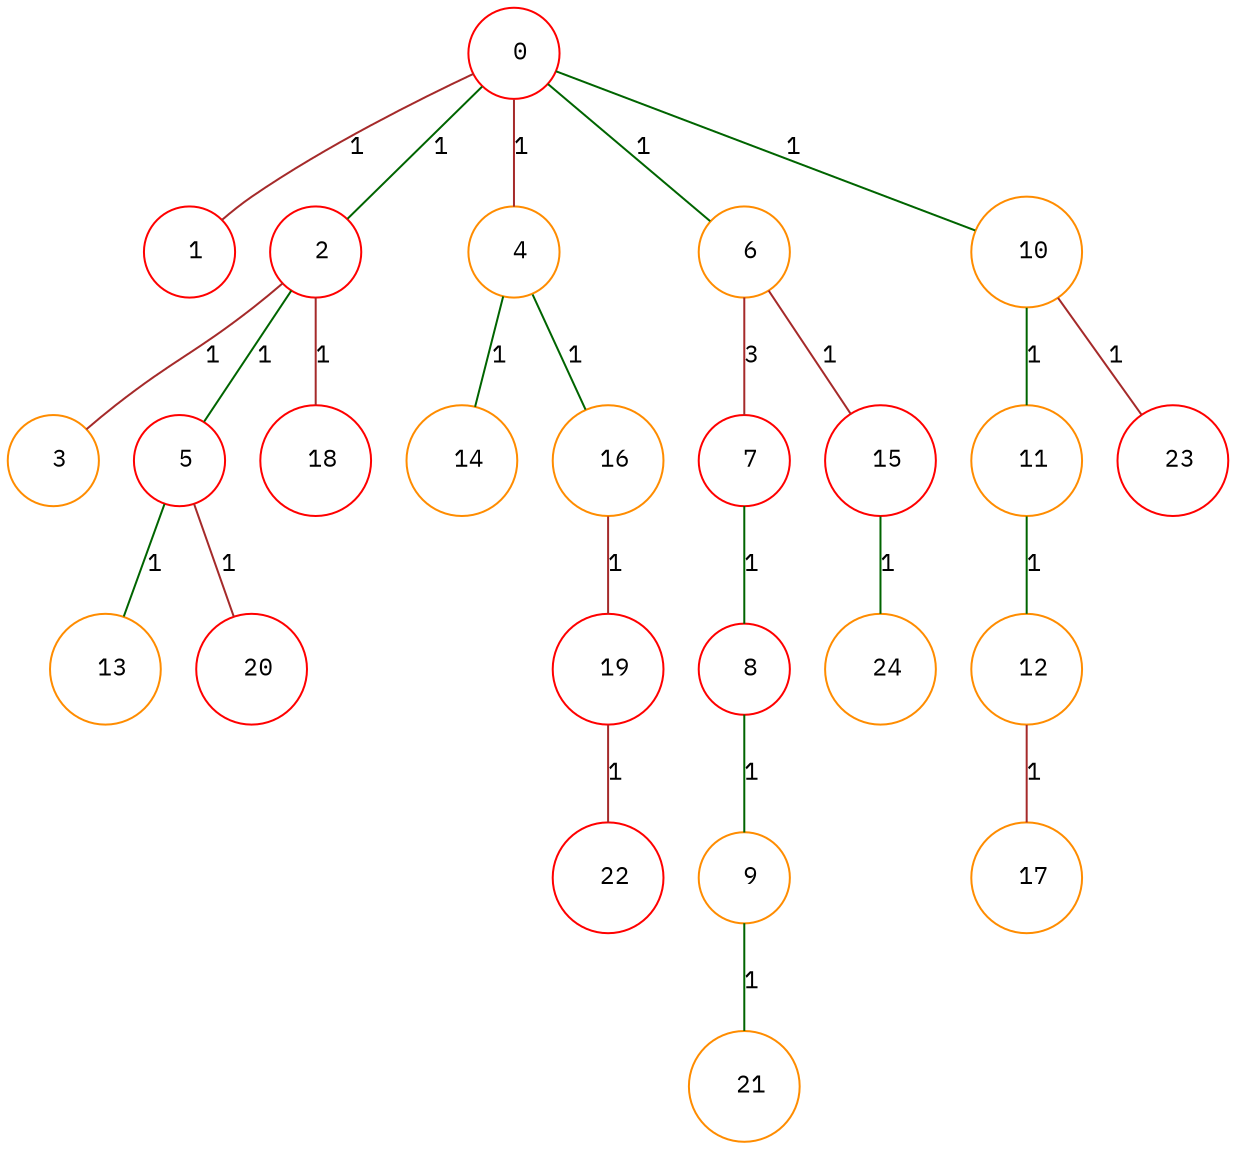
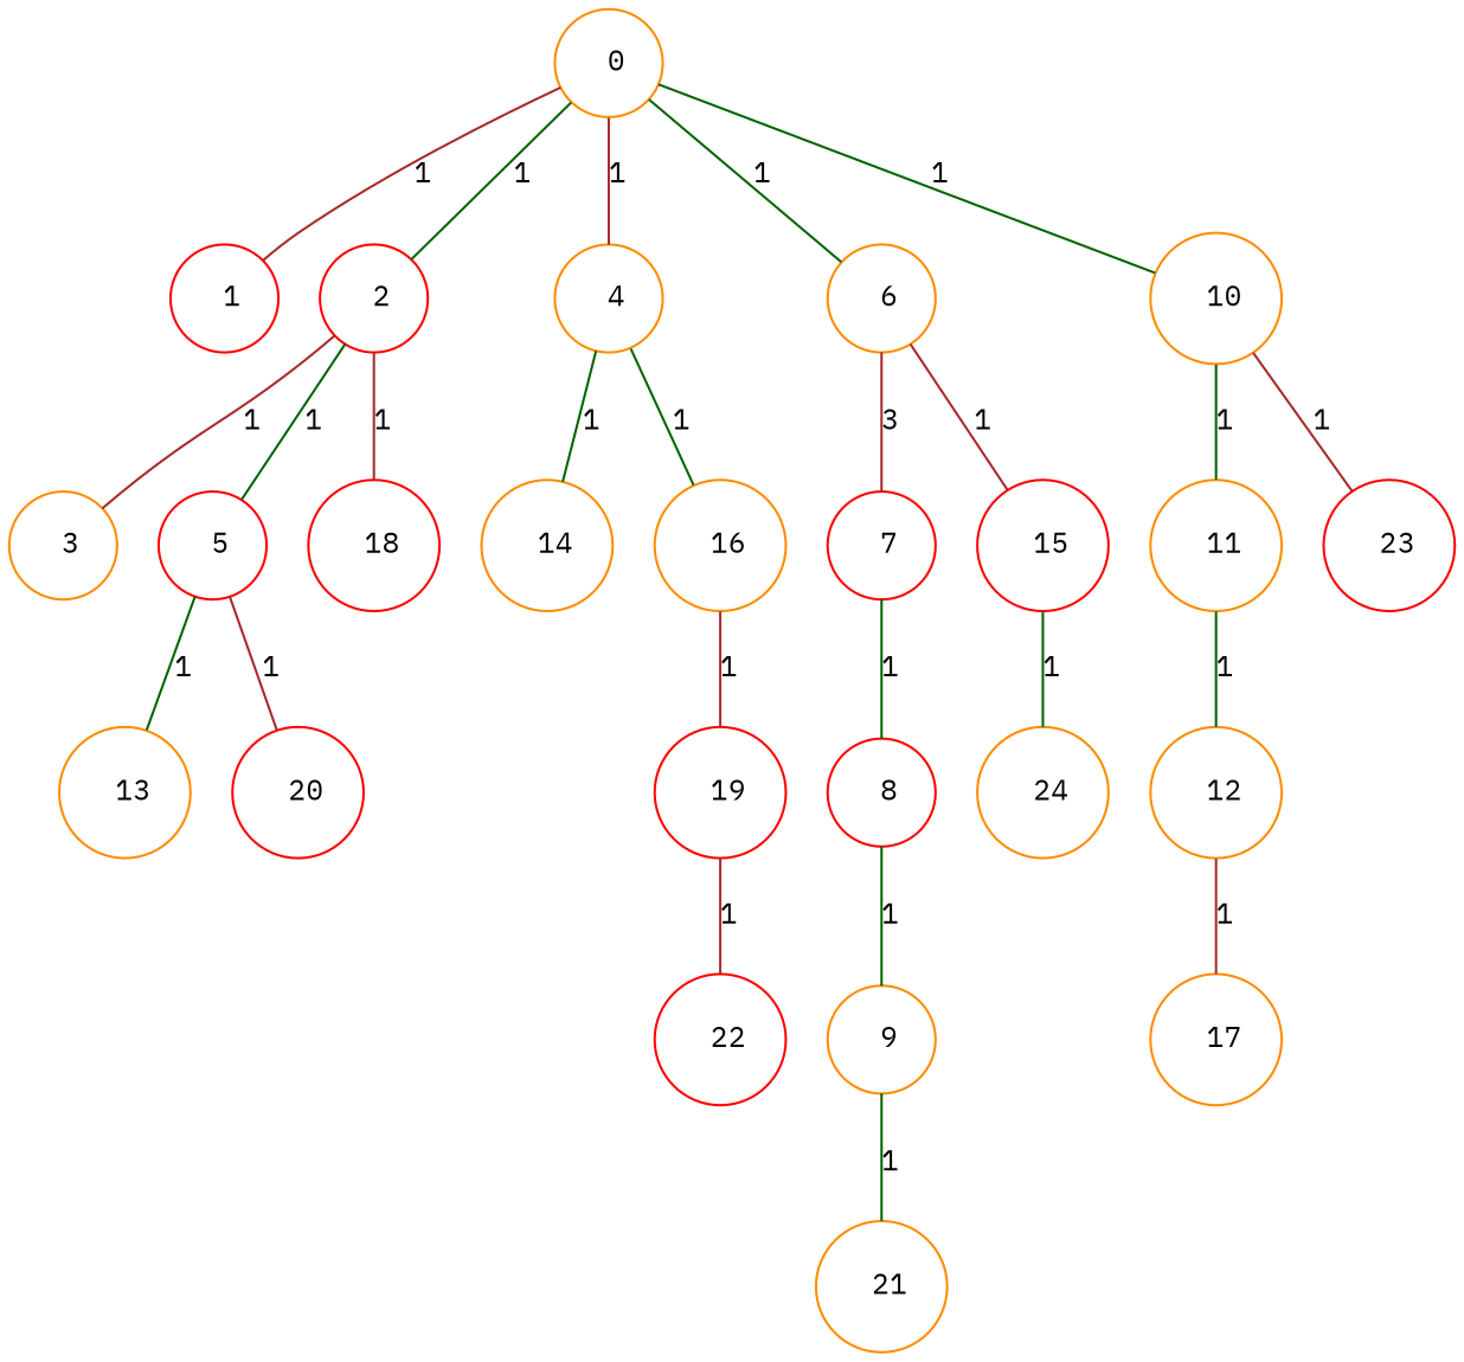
  graph {
    fixedsize="true;"
    fontname="IBM Plex Mono"
    node [color=darkorange fontname="IBM Plex Mono" fontsize=12 hight=.12 shape=circle]
    edge [color=darkgreen fontname="IBM Plex Mono" fontsize=12]
-   n1 [color=red label=" 0" width=.12]
+   n1 [label=" 0" width=.12]
    n2 [color=red label=" 1" width=.12]
    n3 [color=red label=" 2" width=.12]
    n4 [label=" 4" width=.12]
    n5 [label=" 6" width=.12]
    n6 [label=" 10" width=.12]
    n7 [label=" 3" width=.12]
    n8 [color=red label=" 5" width=.12]
    n9 [color=red label=" 18" width=.12]
    n10 [label=" 14" width=.12]
    n11 [label=" 16" width=.12]
    n12 [color=red label=" 7" width=.12]
    n13 [color=red label=" 15" width=.12]
    n14 [label=" 11" width=.12]
    n15 [color=red label=" 23" width=.12]
    n16 [label=" 13" width=.12]
    n17 [color=red label=" 20" width=.12]
    n18 [color=red label=" 19" width=.12]
    n19 [color=red label=" 8" width=.12]
    n20 [label=" 24" width=.12]
    n21 [label=" 9" width=.12]
    n22 [label=" 21" width=.12]
    n23 [label=" 12" width=.12]
    n24 [label=" 17" width=.12]
    n25 [color=red label=" 22" width=.12]
    n1 -- n2 [color=brown label=1]
    n1 -- n3 [label=1]
    n1 -- n4 [color=brown label=1]
    n1 -- n5 [label=1]
    n1 -- n6 [label=1]
    n3 -- n7 [color=brown label=1]
    n3 -- n8 [label=1]
    n3 -- n9 [color=brown label=1]
    n4 -- n10 [label=1]
    n4 -- n11 [label=1]
    n5 -- n12 [color=brown label=3]
    n5 -- n13 [color=brown label=1]
    n6 -- n14 [label=1]
    n6 -- n15 [color=brown label=1]
    n8 -- n16 [label=1]
    n8 -- n17 [color=brown label=1]
    n11 -- n18 [color=brown label=1]
    n12 -- n19 [label=1]
    n13 -- n20 [label=1]
    n14 -- n23 [label=1]
    n18 -- n25 [color=brown label=1]
    n19 -- n21 [label=1]
    n21 -- n22 [label=1]
    n23 -- n24 [color=brown label=1]
  }
